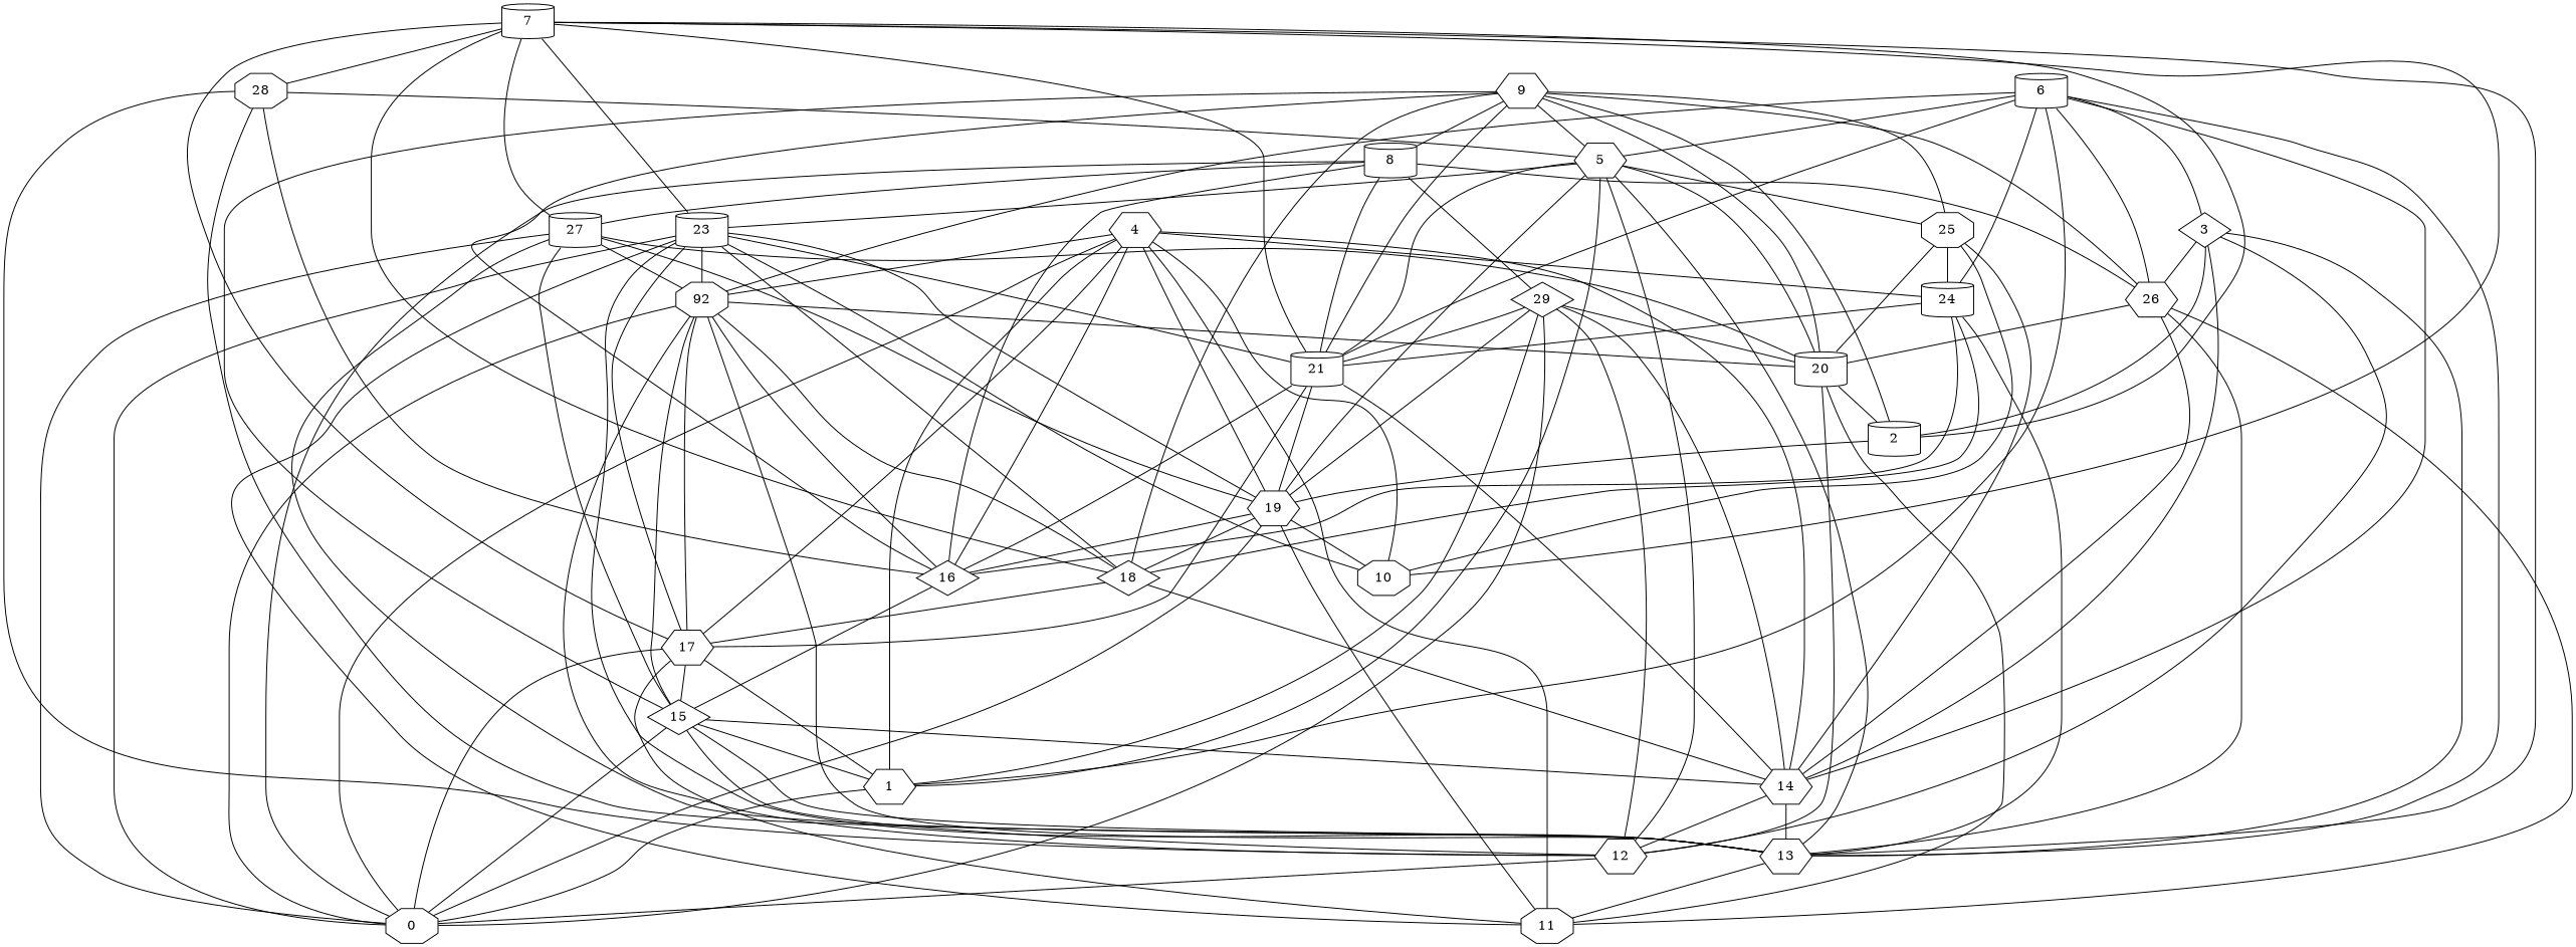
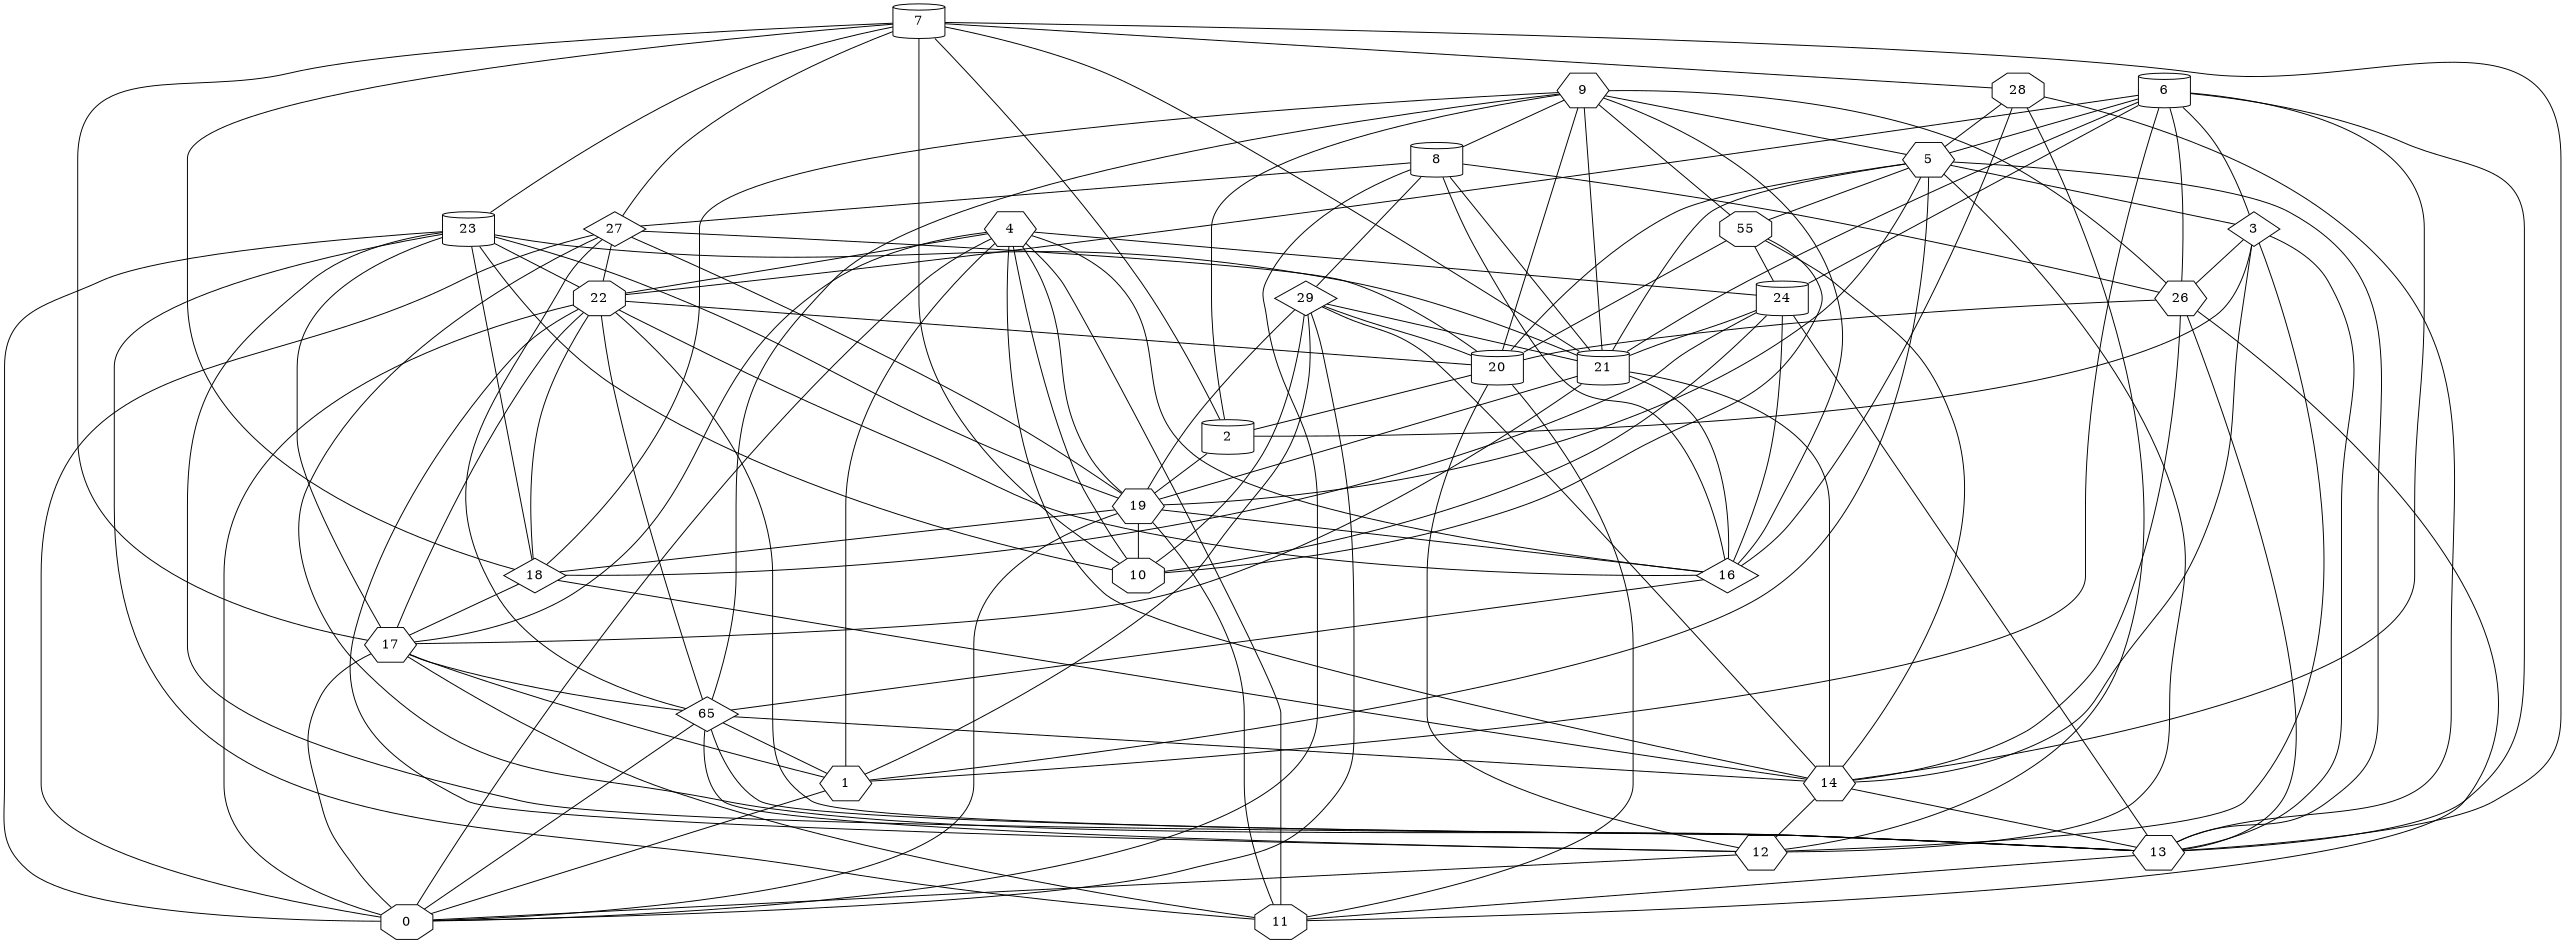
  digraph {
    node [shape=hexagon]
    edge [color=black dir=none]
    24 [shape=cylinder]
    16 [shape=diamond]
    18 [shape=diamond]
    13
    21 [shape=cylinder]
    10 [shape=octagon]
-   15 [shape=diamond]
+   15 [shape=diamond label=65]
    14
    17
-   22 [shape=octagon label=92]
+   22 [shape=octagon]
    12
    0 [shape=octagon]
    20 [shape=cylinder]
    11 [shape=octagon]
    9
    8 [shape=cylinder]
    5
    26
-   25 [shape=octagon]
+   25 [shape=octagon label=55]
    2 [shape=cylinder]
    29 [shape=diamond]
-   27 [shape=cylinder]
+   27 [shape=diamond]
    1
    19
    23 [shape=cylinder]
    28 [shape=octagon]
    7 [shape=cylinder]
    4
    6 [shape=cylinder]
    3 [shape=diamond]
    subgraph sub_1 {
      24
      16
      18
      13
      21
      10
      15
      14
      17
      22
      12
      0
      20
      11
      9
      8
      5
      26
      25
      2
      29
      27
      1
      19
      23
      28
      7
      4
      6
      3
    }
    24 -> 16
    24 -> 18
    24 -> 13
    24 -> 21
+   24 -> 10
    16 -> 15
    18 -> 14
    18 -> 17
    13 -> 11
    21 -> 16
    21 -> 14
    21 -> 17
    21 -> 19
    15 -> 13
    15 -> 14
    15 -> 12
    15 -> 0
    15 -> 1
    14 -> 13
    14 -> 12
    17 -> 15
    17 -> 0
    17 -> 11
    17 -> 1
    22 -> 16
    22 -> 18
    22 -> 13
    22 -> 15
    22 -> 17
    22 -> 12
    22 -> 0
    22 -> 20
    12 -> 0
    20 -> 12
    20 -> 11
    20 -> 2
    9 -> 16
    9 -> 18
    9 -> 21
    9 -> 15
    9 -> 20
    9 -> 8
    9 -> 5
    9 -> 26
    9 -> 25
    9 -> 2
    8 -> 16
    8 -> 21
    8 -> 0
    8 -> 26
    8 -> 29
    8 -> 27
    5 -> 13
    5 -> 21
    5 -> 12
    5 -> 20
    5 -> 25
    5 -> 1
    5 -> 19
-   5 -> 23
+   5 -> 3
    26 -> 13
    26 -> 14
    26 -> 20
    26 -> 11
    25 -> 24
    25 -> 10
    25 -> 14
    25 -> 20
    2 -> 19
    29 -> 21
-   29 -> 12
+   29 -> 10
    29 -> 14
    29 -> 0
    29 -> 20
    29 -> 1
    29 -> 19
    27 -> 13
    27 -> 15
    27 -> 22
    27 -> 0
    27 -> 20
    27 -> 19
    1 -> 0
    19 -> 16
    19 -> 18
    19 -> 10
    19 -> 0
    19 -> 11
    23 -> 18
    23 -> 13
    23 -> 21
    23 -> 10
    23 -> 17
    23 -> 22
    23 -> 0
    23 -> 11
    23 -> 19
    28 -> 16
    28 -> 13
    28 -> 12
    28 -> 5
    7 -> 18
    7 -> 13
    7 -> 21
    7 -> 10
    7 -> 17
    7 -> 2
    7 -> 27
    7 -> 23
    7 -> 28
    4 -> 24
    4 -> 16
    4 -> 10
    4 -> 14
    4 -> 17
    4 -> 22
    4 -> 0
    4 -> 11
    4 -> 1
    4 -> 19
    6 -> 24
    6 -> 13
    6 -> 21
    6 -> 14
    6 -> 22
    6 -> 5
    6 -> 26
    6 -> 1
    6 -> 3
    3 -> 13
    3 -> 14
    3 -> 12
    3 -> 26
    3 -> 2
  }
